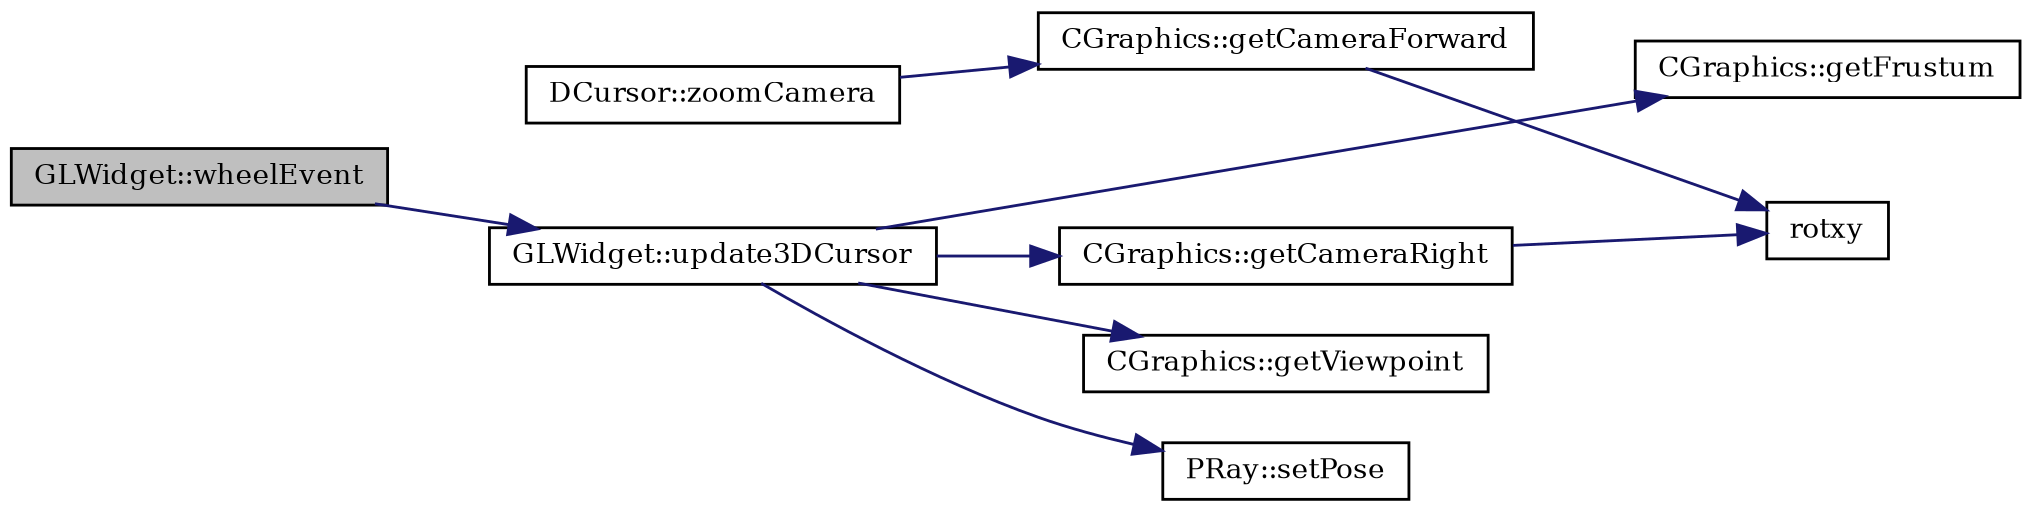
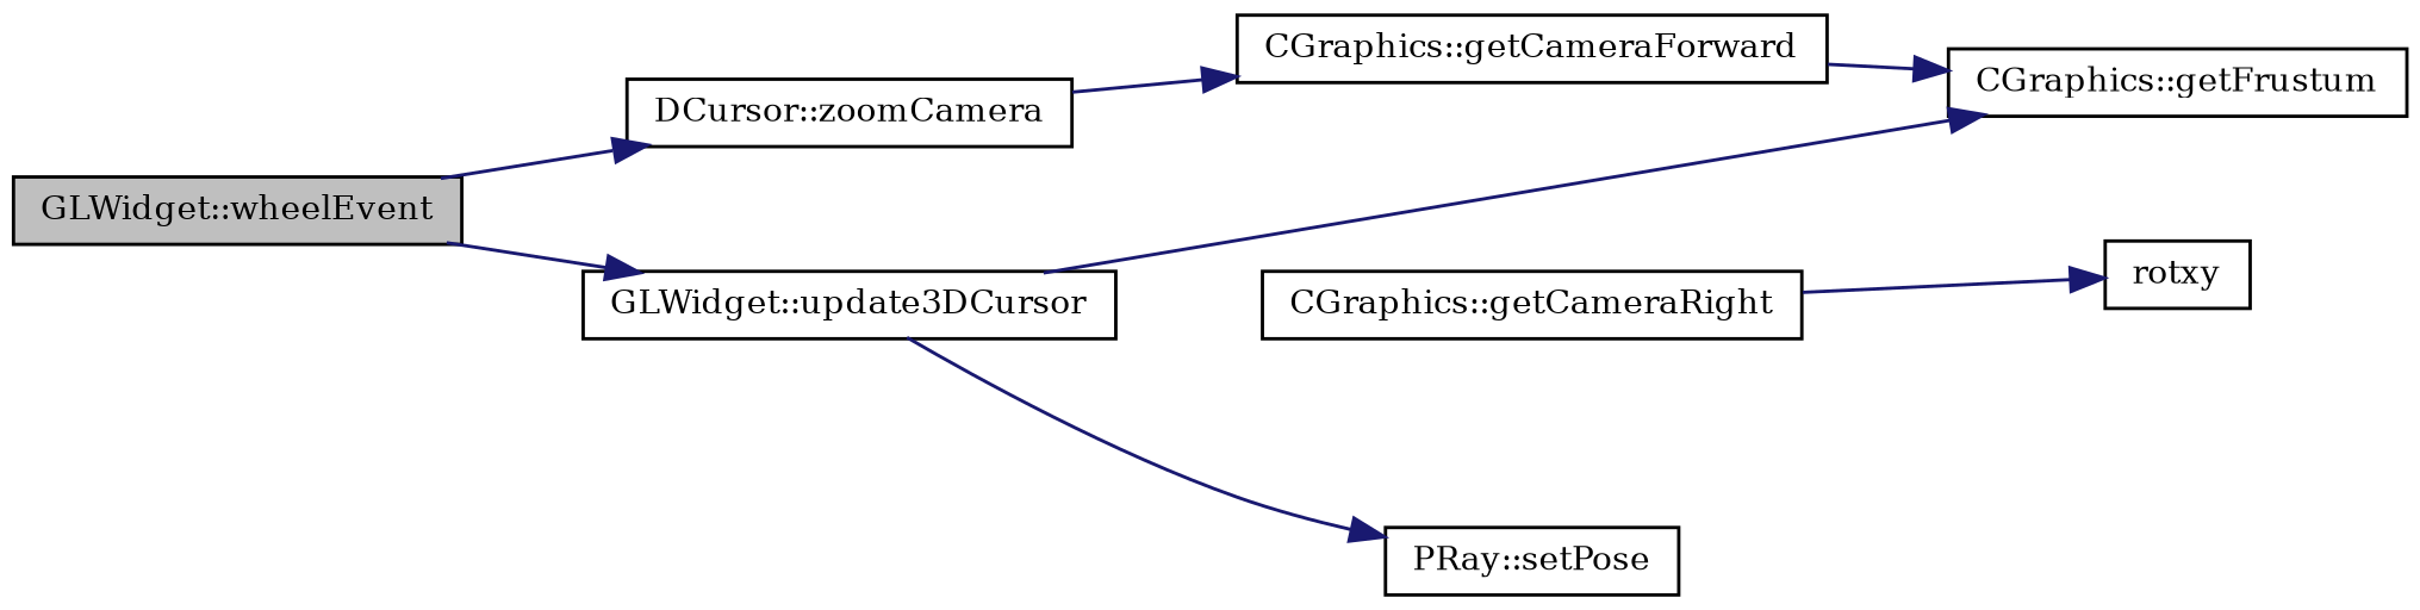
  digraph {
    fontname="DejaVu Serif"
    rankdir=LR
    node [color=black fillcolor=white fontname="DejaVu Serif" fontsize=10 shape=record style=filled]
    edge [color=midnightblue fontname="DejaVu Serif" fontsize=10 labelfontname=Helvetica labelfontsize=10 style=solid]
    n1 [fillcolor=grey75 fontcolor=black height=0.2 label="GLWidget::wheelEvent" width=0.4]
    n2 [height=0.2 label="GLWidget::update3DCursor" width=0.4]
    n3 [height=0.2 label="DCursor::zoomCamera" width=0.4]
    n4 [height=0.2 label="CGraphics::getCameraRight" width=0.4]
    n5 [height=0.2 label="CGraphics::getFrustum" width=0.4]
-   n6 [height=0.2 label="CGraphics::getViewpoint" width=0.4]
    n7 [height=0.2 label="PRay::setPose" width=0.4]
    n8 [height=0.2 label="CGraphics::getCameraForward" width=0.4]
    n9 [height=0.2 label=rotxy width=0.4]
    n1 -> n2
-   n2 -> n4
+   n1 -> n3
    n2 -> n5
-   n2 -> n6
    n2 -> n7
    n3 -> n8
    n4 -> n9
-   n8 -> n9
+   n8 -> n5
  }
